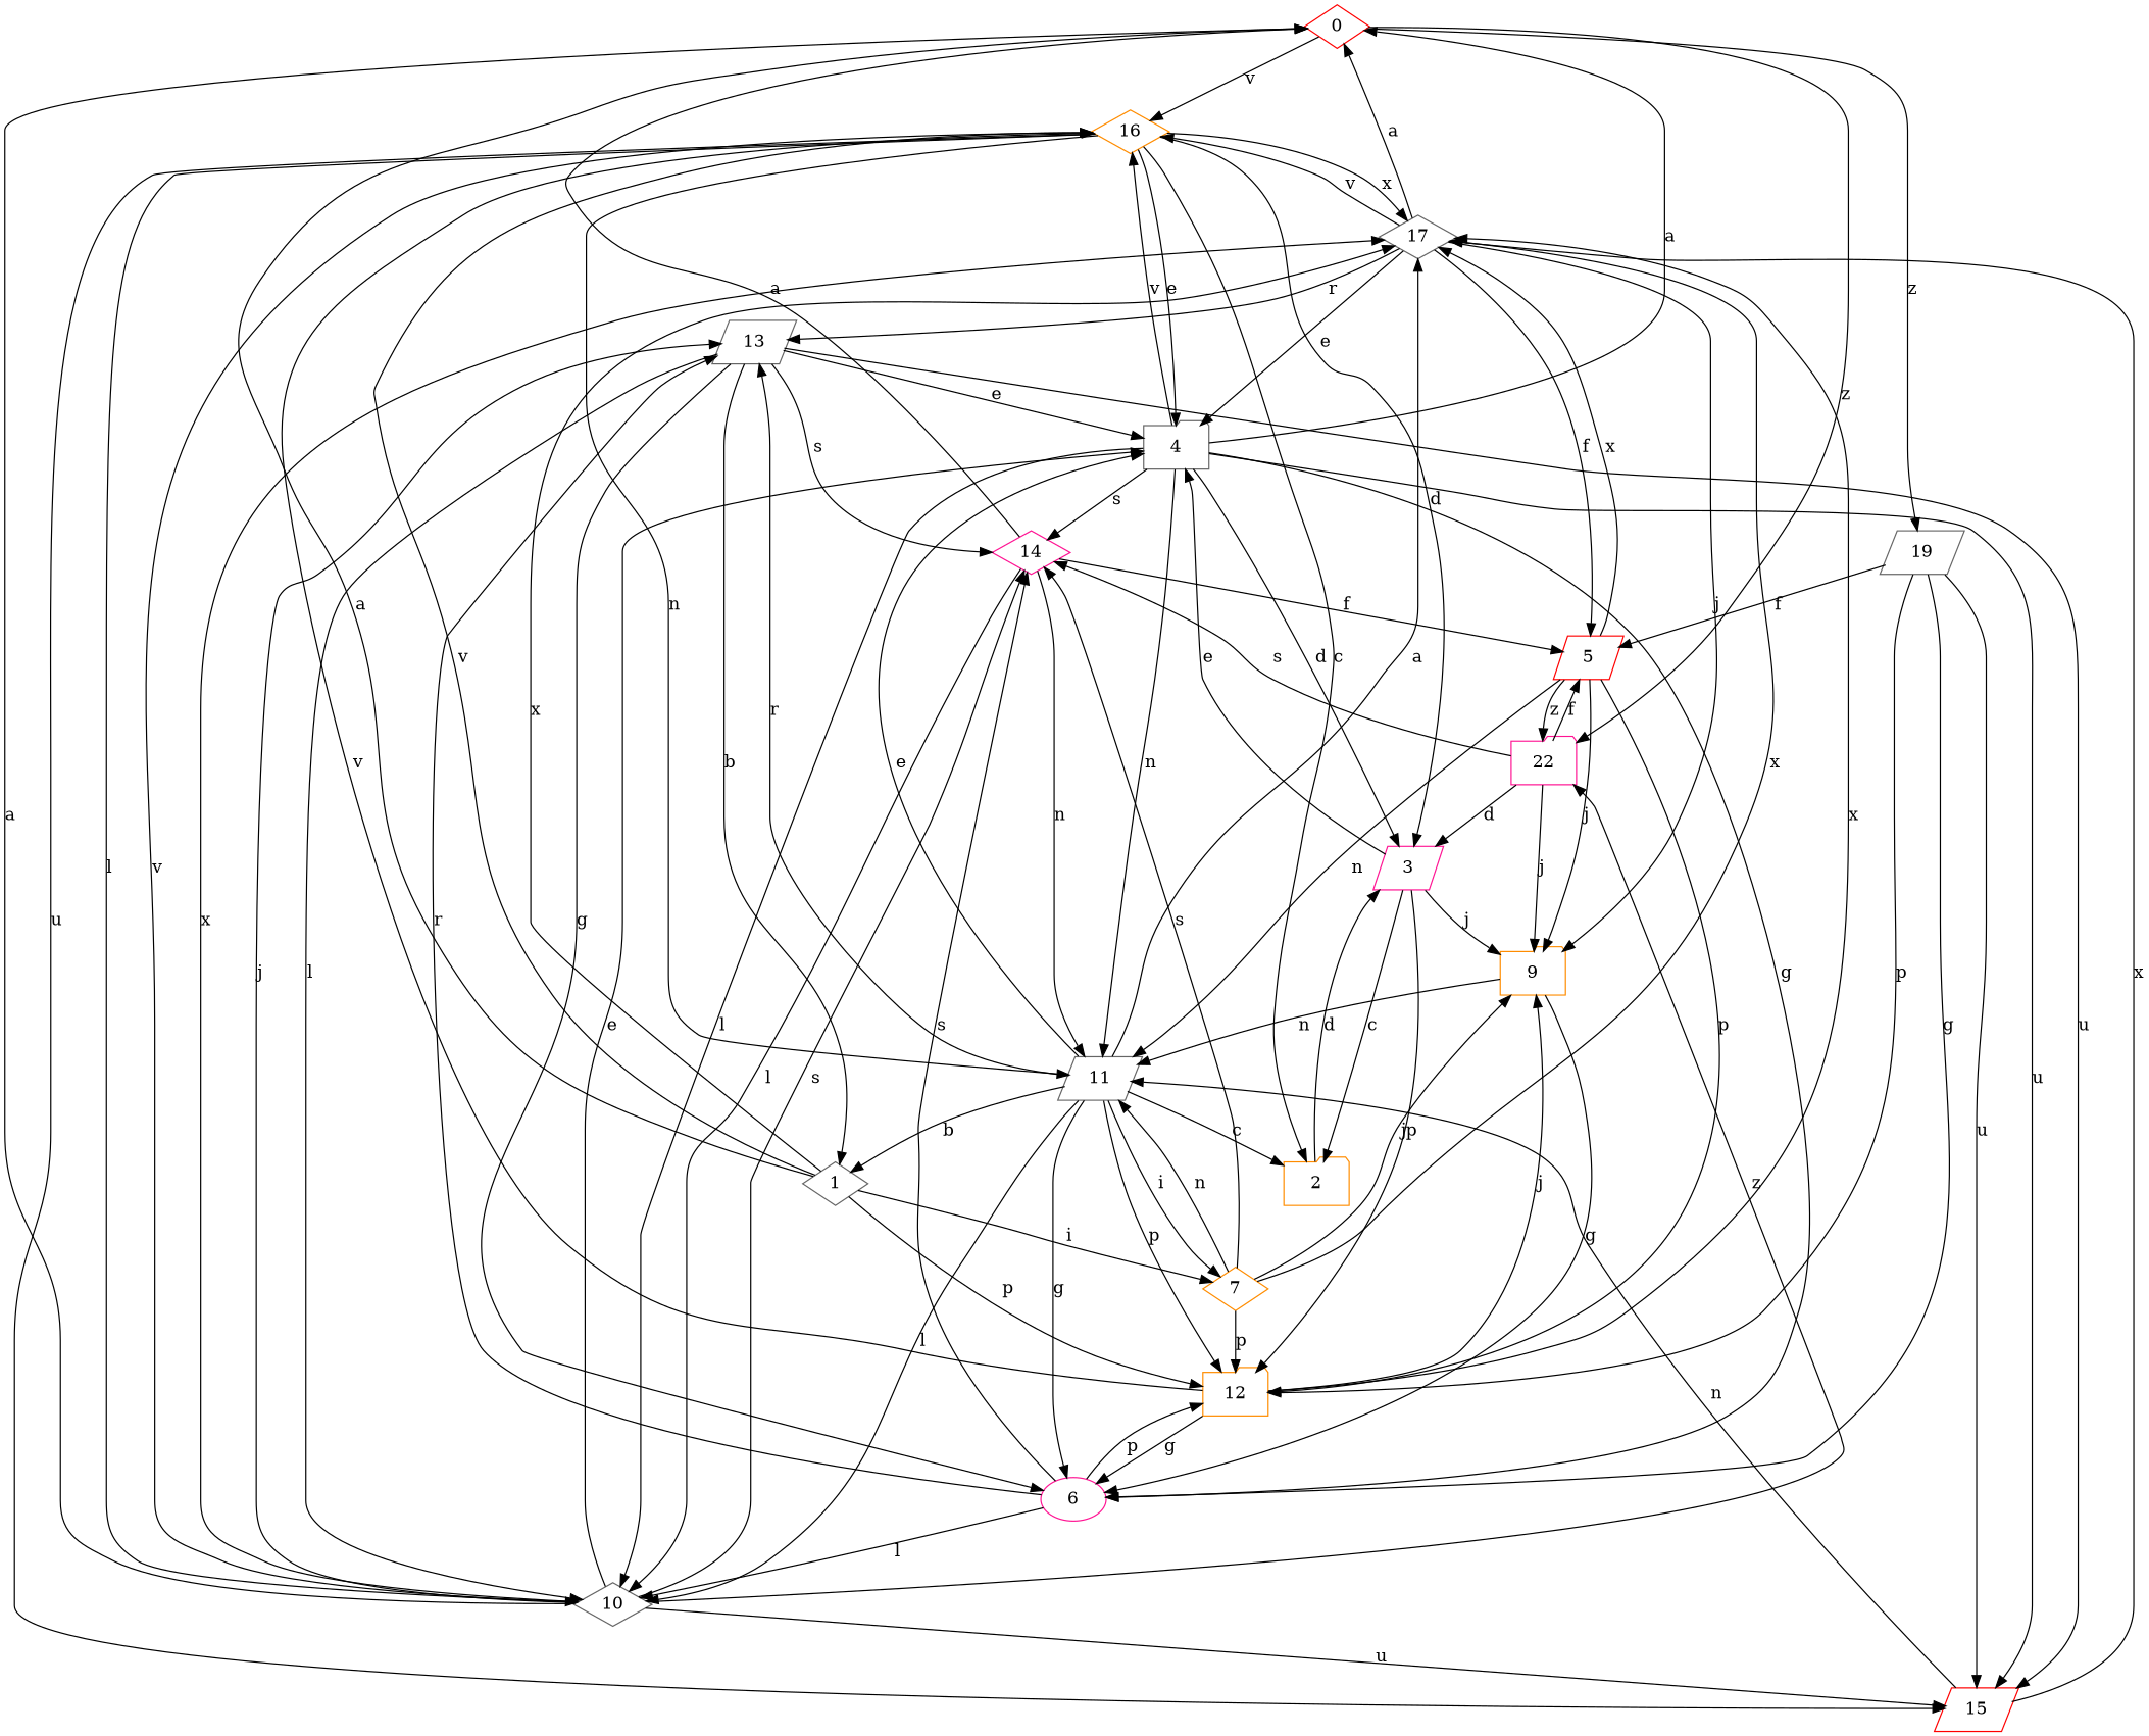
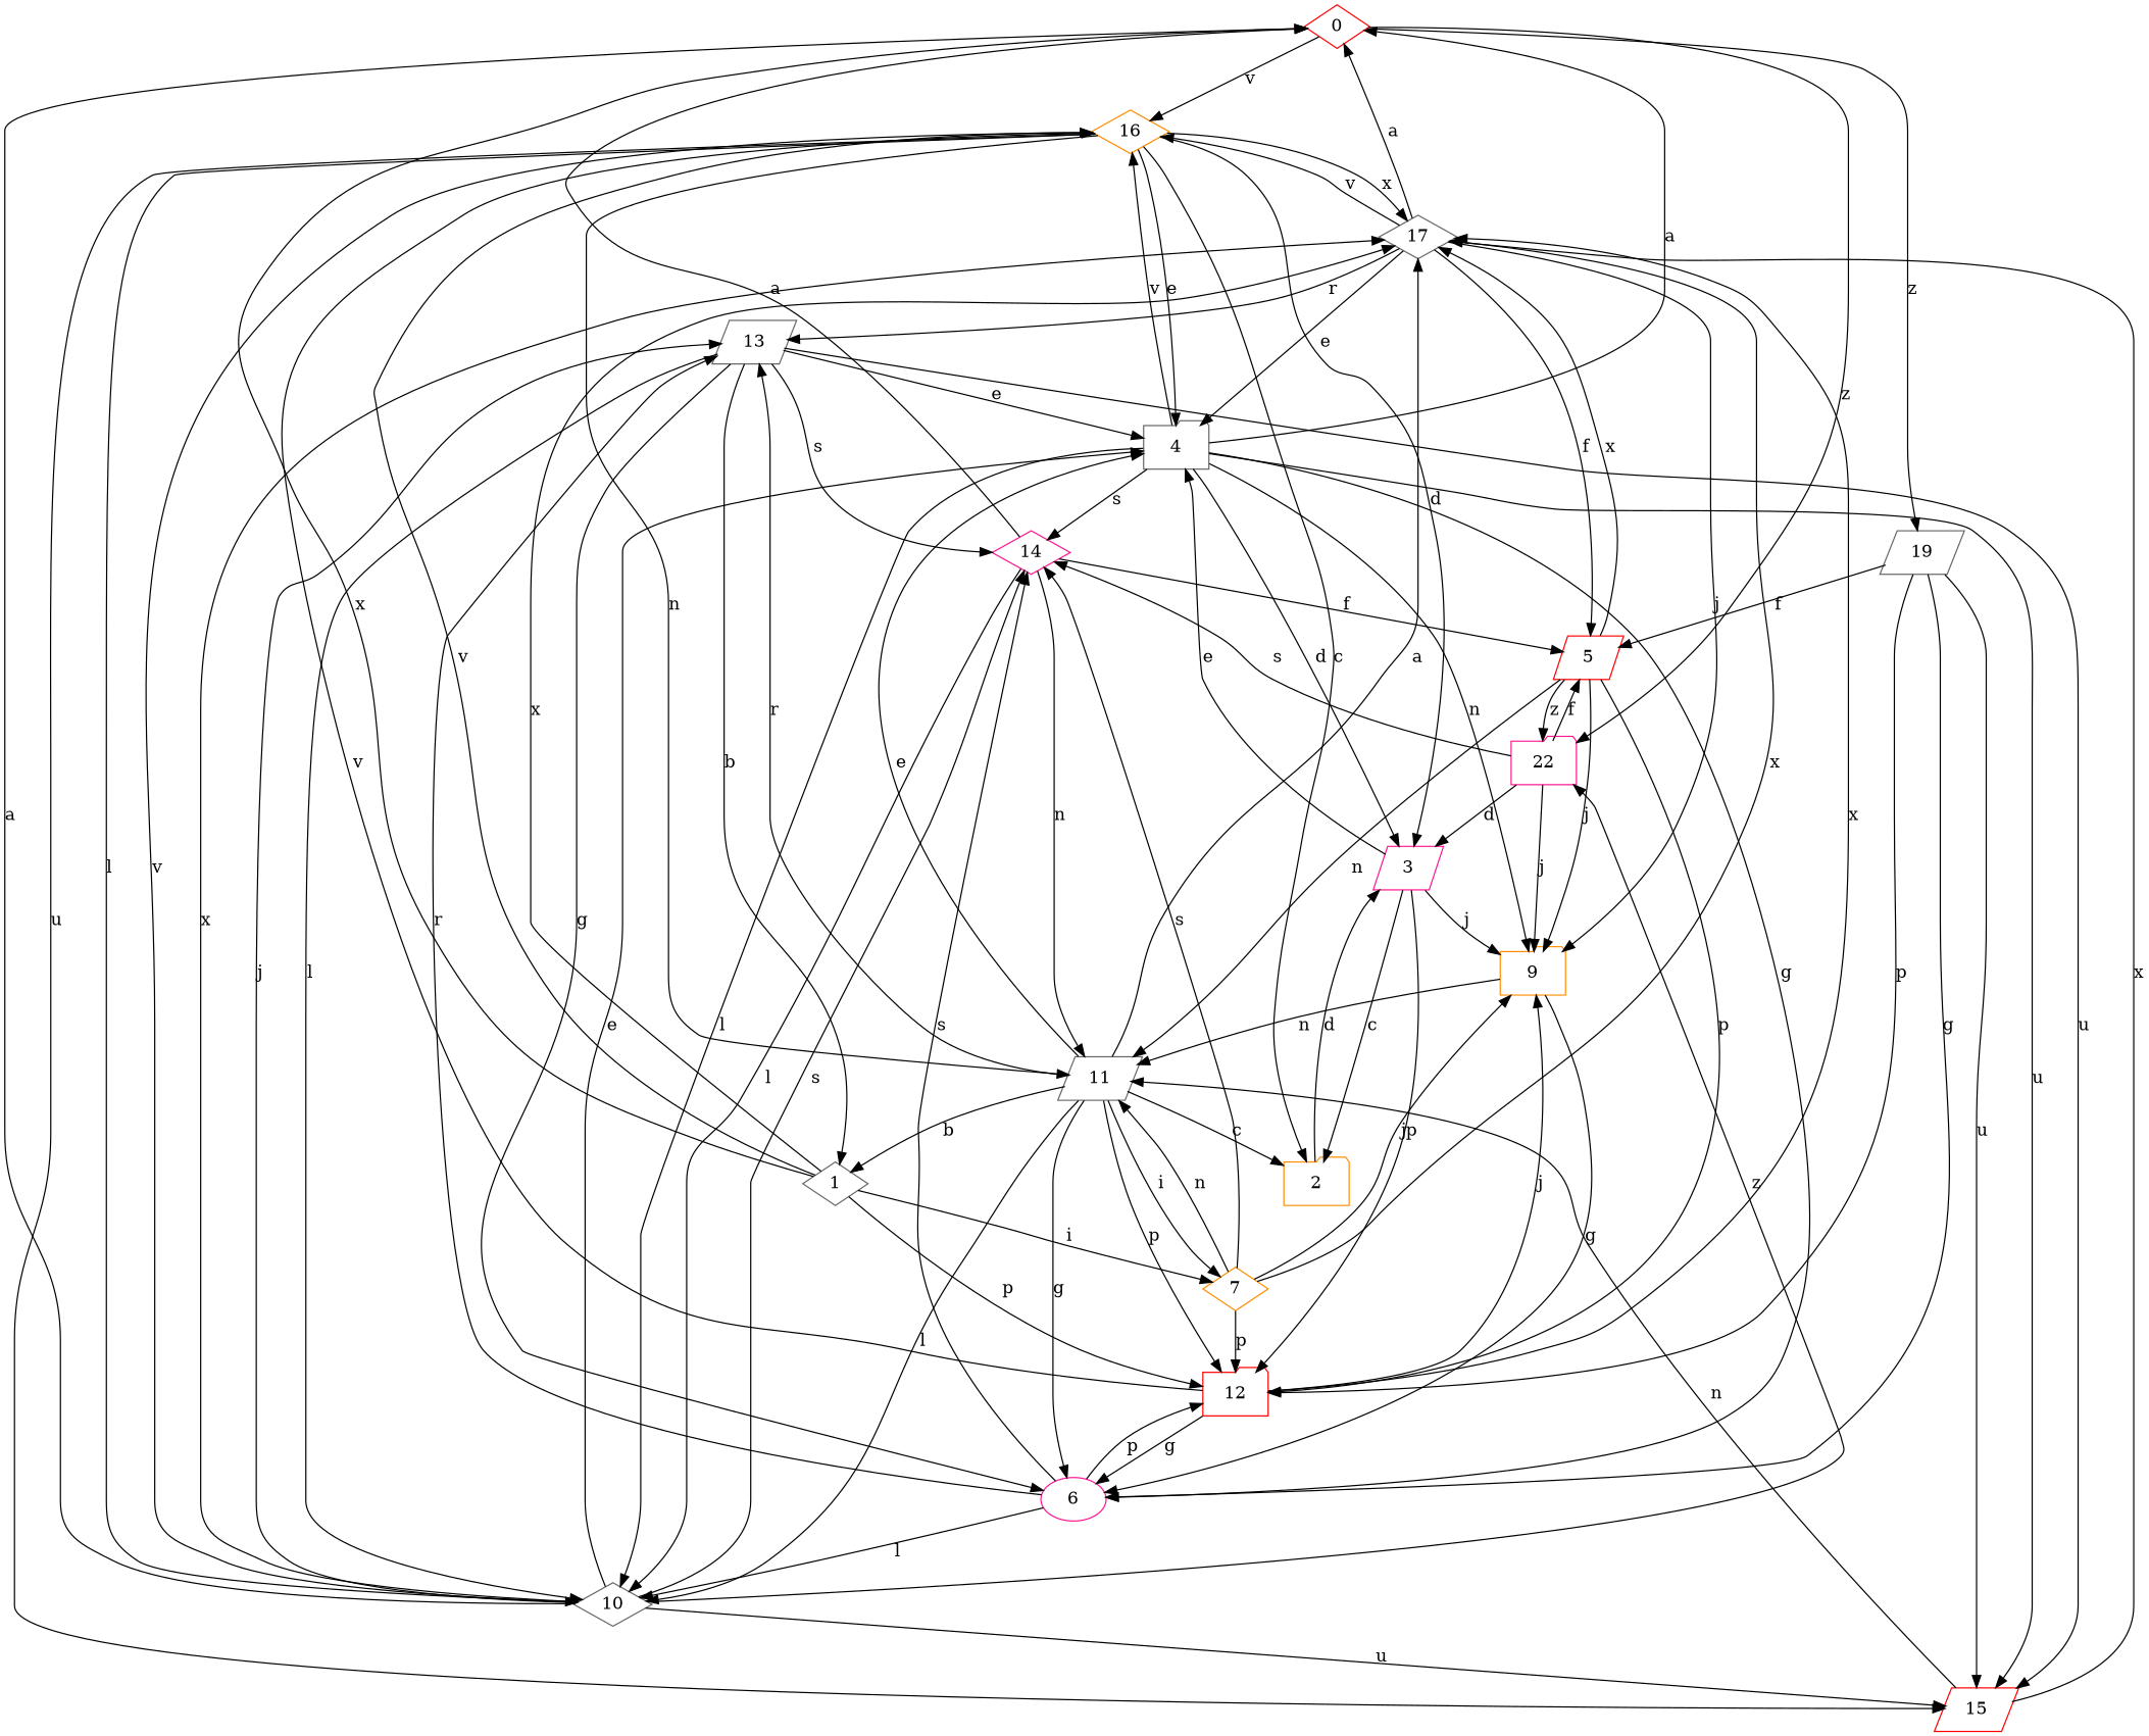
  strict digraph {
    node [color=gray40 shape=diamond]
    0 [color=red]
    16 [color=darkorange]
    19 [shape=parallelogram]
    22 [color=deeppink shape=folder]
    17
    2 [color=darkorange shape=folder]
    3 [color=deeppink shape=parallelogram]
    4 [shape=folder]
    10
    11 [shape=parallelogram]
    15 [color=red shape=parallelogram]
-   12 [color=darkorange shape=folder]
+   12 [color=red shape=folder]
    6 [color=deeppink shape=ellipse]
    5 [color=red shape=parallelogram]
    9 [color=darkorange shape=folder]
    14 [color=deeppink]
    1
    7 [color=darkorange]
    13 [shape=parallelogram]
    0 -> 16 [label=v]
    0 -> 19 [label=z]
    0 -> 22 [label=z]
    16 -> 17 [label=x]
    16 -> 2 [label=c]
    16 -> 3 [label=d]
    16 -> 4 [label=e]
    16 -> 10 [label=l]
    16 -> 11 [label=n]
    16 -> 15 [label=u]
    19 -> 15 [label=u]
    19 -> 12 [label=p]
    19 -> 6 [label=g]
    19 -> 5 [label=f]
    22 -> 3 [label=d]
    22 -> 5 [label=f]
    22 -> 9 [label=j]
    22 -> 14 [label=s]
    17 -> 0 [label=a]
    17 -> 16 [label=v]
    17 -> 4 [label=e]
    17 -> 5 [label=f]
    17 -> 9 [label=j]
    17 -> 13 [label=r]
    2 -> 3 [label=d]
    3 -> 2 [label=c]
    3 -> 4 [label=e]
    3 -> 12 [label=p]
    3 -> 9 [label=j]
    4 -> 0 [label=a]
    4 -> 16 [label=v]
    4 -> 3 [label=d]
    4 -> 10 [label=l]
-   4 -> 11 [label=n]
+   4 -> 9 [label=n]
    4 -> 15 [label=u]
    4 -> 6 [label=g]
    4 -> 14 [label=s]
    10 -> 0 [label=a]
    10 -> 16 [label=v]
    10 -> 22 [label=z]
    10 -> 17 [label=x]
    10 -> 4 [label=e]
    10 -> 15 [label=u]
    10 -> 14 [label=s]
    10 -> 13 [label=j]
    11 -> 17 [label=a]
    11 -> 2 [label=c]
    11 -> 4 [label=e]
    11 -> 10 [label=l]
    11 -> 12 [label=p]
    11 -> 6 [label=g]
    11 -> 1 [label=b]
    11 -> 7 [label=i]
    11 -> 13 [label=r]
    15 -> 17 [label=x]
    15 -> 11 [label=n]
    12 -> 16 [label=v]
    12 -> 17 [label=x]
    12 -> 6 [label=g]
    12 -> 9 [label=j]
    6 -> 10 [label=l]
    6 -> 12 [label=p]
    6 -> 14 [label=s]
    6 -> 13 [label=r]
    5 -> 22 [label=z]
    5 -> 17 [label=x]
    5 -> 11 [label=n]
    5 -> 12 [label=p]
    5 -> 9 [label=j]
    9 -> 11 [label=n]
    9 -> 6 [label=g]
    14 -> 0 [label=a]
    14 -> 10 [label=l]
    14 -> 11 [label=n]
    14 -> 5 [label=f]
-   1 -> 0 [label=a]
+   1 -> 0 [label=x]
    1 -> 16 [label=v]
    1 -> 17 [label=x]
    1 -> 12 [label=p]
    1 -> 7 [label=i]
    7 -> 17 [label=x]
    7 -> 11 [label=n]
    7 -> 12 [label=p]
    7 -> 9 [label=j]
    7 -> 14 [label=s]
    13 -> 4 [label=e]
    13 -> 10 [label=l]
    13 -> 15 [label=u]
    13 -> 6 [label=g]
    13 -> 14 [label=s]
    13 -> 1 [label=b]
  }
